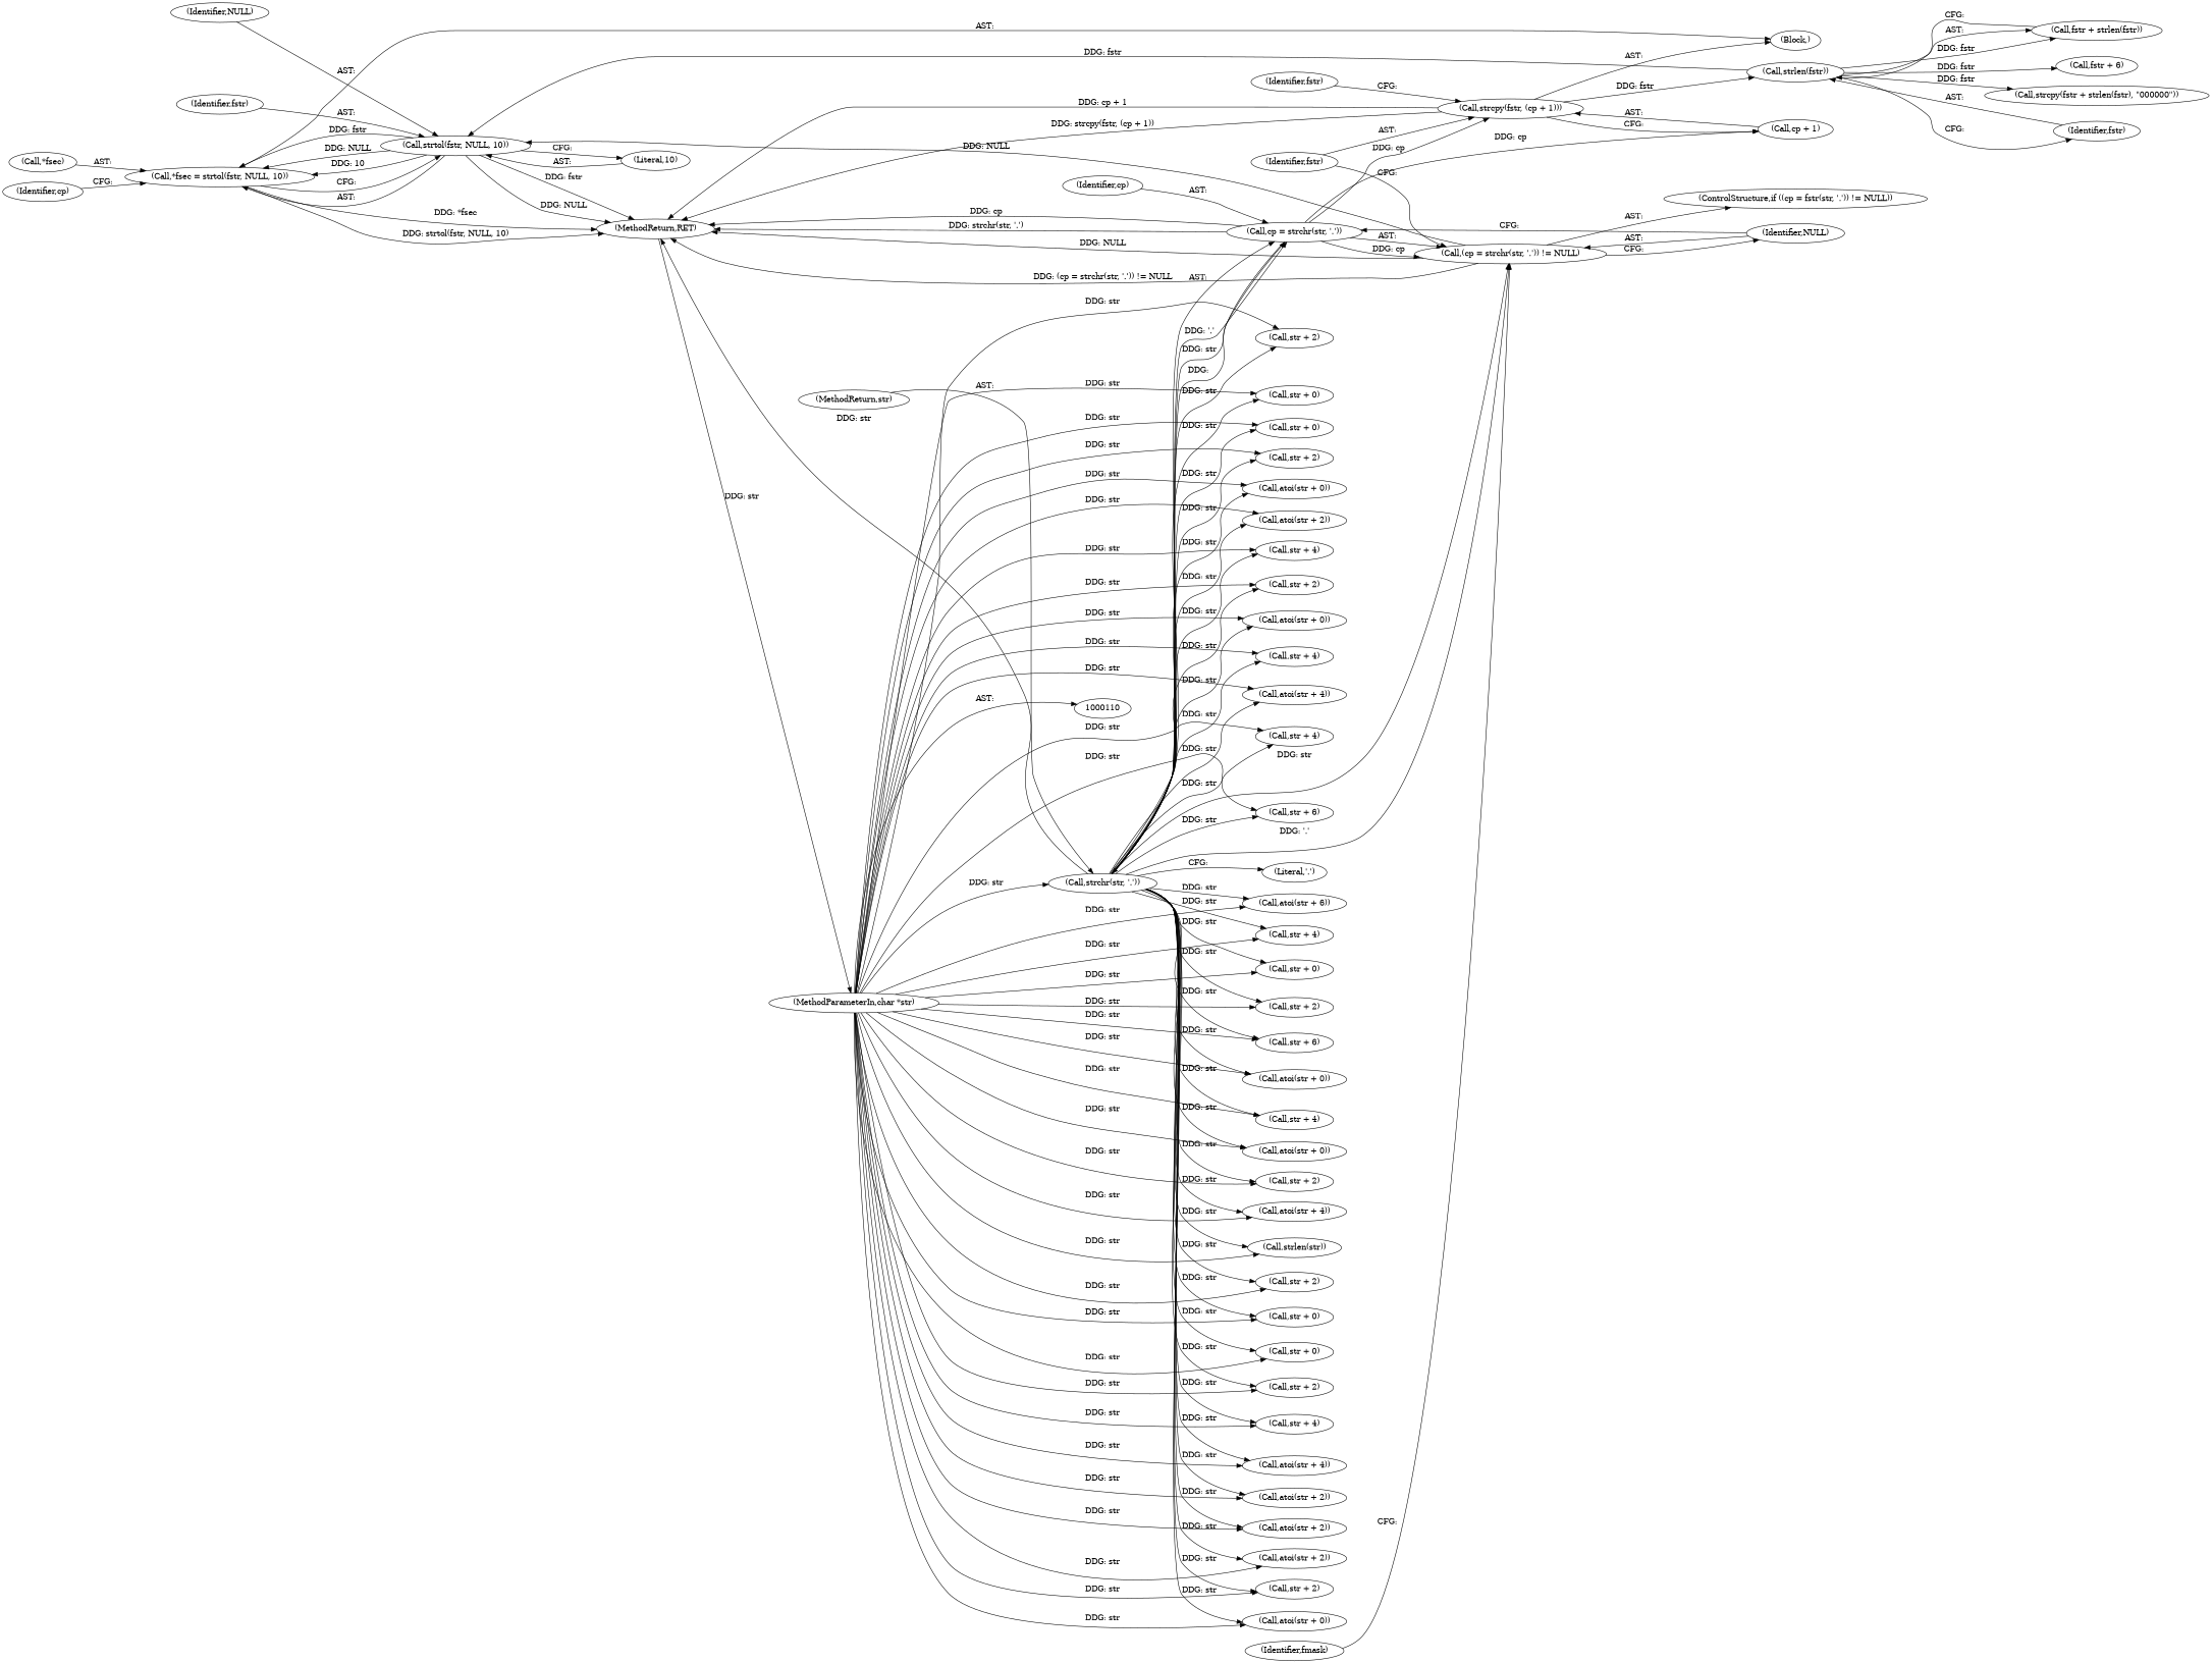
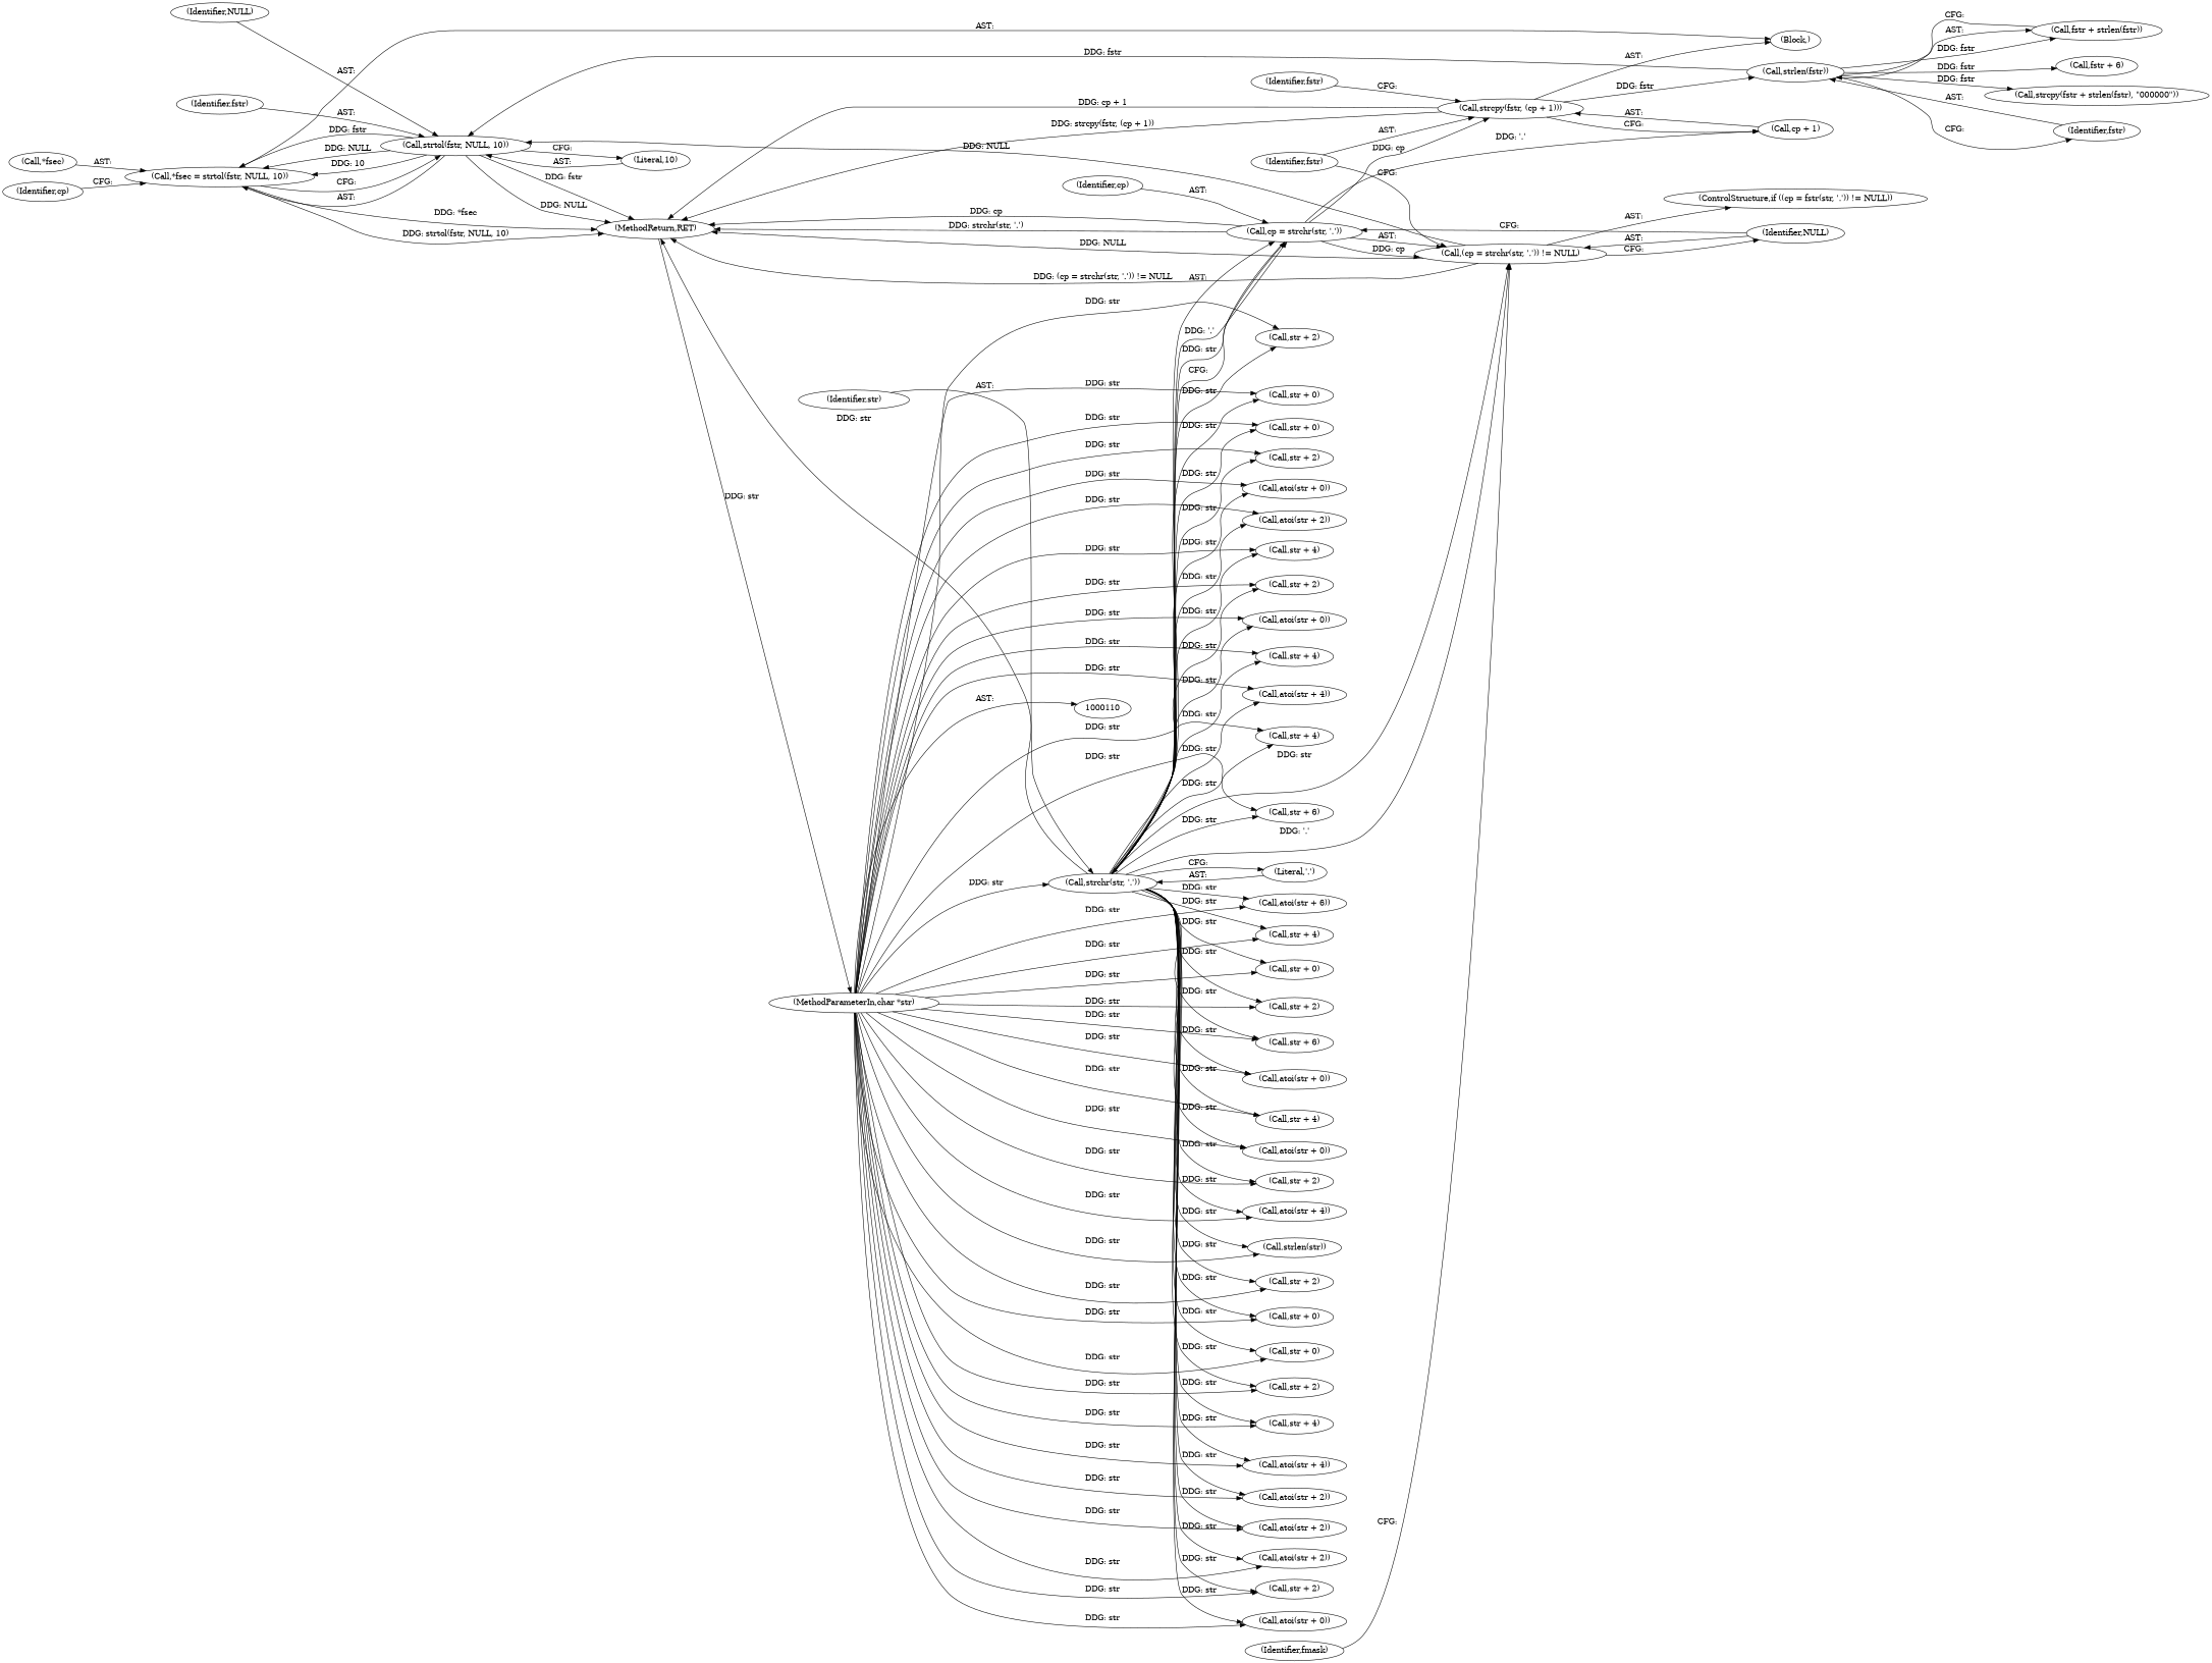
  digraph {
    rankdir=LR
    n1 [label="(Call,*fsec = strtol(fstr, NULL, 10))"]
    n2 [label="(Call,strtol(fstr, NULL, 10))"]
    n3 [label="(MethodReturn,RET)"]
    n4 [label="(Block,)"]
    n5 [label="(Literal,10)"]
    n6 [label="(MethodParameterIn,char *str)"]
    n7 [label="(Call,strlen(fstr))"]
    n8 [label="(Call,fstr + strlen(fstr))"]
    n9 [label="(Call,fstr + 6)"]
    n10 [label="(Call,strcpy(fstr + strlen(fstr), \"000000\"))"]
    n11 [label="(Identifier,fstr)"]
    n12 [label="(Call,strcpy(fstr, (cp + 1)))"]
    n13 [label="(Call,cp + 1)"]
    n14 [label="(Call,cp = strchr(str, '.'))"]
    n15 [label="(Call,strchr(str, '.'))"]
    n16 [label="(Call,(cp = strchr(str, '.')) != NULL)"]
    n17 [label="(Call,str + 2)"]
    n18 [label="(Call,atoi(str + 0))"]
    n19 [label="(Call,atoi(str + 2))"]
    n20 [label="(Call,str + 4)"]
    n21 [label="(Call,str + 2)"]
    n22 [label="(Call,atoi(str + 0))"]
    n23 [label="(Call,str + 4)"]
    n24 [label="(Call,atoi(str + 4))"]
    n25 [label="(Call,str + 4)"]
    n26 [label="(Call,atoi(str + 6))"]
    n27 [label="(Call,str + 0)"]
    n28 [label="(Call,str + 6)"]
    n29 [label="(Call,str + 4)"]
    n30 [label="(Call,str + 2)"]
    n31 [label="(Call,strlen(str))"]
    n32 [label="(Call,str + 0)"]
    n33 [label="(Call,str + 0)"]
    n34 [label="(Call,str + 2)"]
    n35 [label="(Call,str + 4)"]
    n36 [label="(Call,atoi(str + 4))"]
    n37 [label="(Call,atoi(str + 2))"]
    n38 [label="(Literal,'.')"]
    n39 [label="(Call,atoi(str + 2))"]
    n40 [label="(Call,atoi(str + 2))"]
    n41 [label="(Call,str + 2)"]
    n42 [label="(Call,atoi(str + 0))"]
    n43 [label="(Call,str + 6)"]
    n44 [label="(Call,str + 4)"]
    n45 [label="(Call,str + 2)"]
    n46 [label="(Call,atoi(str + 0))"]
    n47 [label="(Call,atoi(str + 0))"]
    n48 [label="(Call,atoi(str + 4))"]
    n49 [label="(Call,str + 2)"]
    n50 [label="(Call,str + 2)"]
    n51 [label="(Call,str + 0)"]
    n52 [label="(Call,str + 0)"]
    n53 [label="(Identifier,NULL)"]
    n54 [label="(ControlStructure,if ((cp = fstr(str, '.')) != NULL))"]
    1000110
    n56 [label="(Identifier,cp)"]
    n57 [label="(Identifier,fstr)"]
    n58 [label="(Identifier,fstr)"]
    n59 [label="(Identifier,NULL)"]
    n60 [label="(Identifier,fmask)"]
    n61 [label="(Call,*fsec)"]
-   n62 [label="(MethodReturn,str)"]
+   n62 [label="(Identifier,str)"]
    n63 [label="(Identifier,cp)"]
    n64 [label="(Identifier,fstr)"]
    n1 -> n2 [label="CFG: "]
    n1 -> n3 [label="DDG: *fsec"]
    n1 -> n3 [label="DDG: strtol(fstr, NULL, 10)"]
    n1 -> n4 [label="AST: "]
    n2 -> n1 [label="AST: "]
    n2 -> n1 [label="DDG: fstr"]
    n2 -> n1 [label="DDG: NULL"]
    n2 -> n1 [label="DDG: 10"]
    n2 -> n3 [label="DDG: fstr"]
    n2 -> n3 [label="DDG: NULL"]
    n2 -> n5 [label="CFG: "]
    n3 -> n6 [label="DDG: str"]
    n5 -> n2 [label="AST: "]
    n6 -> n15 [label="DDG: str"]
    n6 -> n17 [label="DDG: str"]
    n6 -> n18 [label="DDG: str"]
    n6 -> n19 [label="DDG: str"]
    n6 -> n20 [label="DDG: str"]
    n6 -> n21 [label="DDG: str"]
    n6 -> n22 [label="DDG: str"]
    n6 -> n23 [label="DDG: str"]
    n6 -> n24 [label="DDG: str"]
    n6 -> n25 [label="DDG: str"]
    n6 -> n26 [label="DDG: str"]
    n6 -> n27 [label="DDG: str"]
    n6 -> n28 [label="DDG: str"]
    n6 -> n29 [label="DDG: str"]
    n6 -> n30 [label="DDG: str"]
    n6 -> n31 [label="DDG: str"]
    n6 -> n32 [label="DDG: str"]
    n6 -> n33 [label="DDG: str"]
    n6 -> n34 [label="DDG: str"]
    n6 -> n35 [label="DDG: str"]
    n6 -> n36 [label="DDG: str"]
    n6 -> n37 [label="DDG: str"]
    n6 -> n39 [label="DDG: str"]
    n6 -> n40 [label="DDG: str"]
    n6 -> n41 [label="DDG: str"]
    n6 -> n42 [label="DDG: str"]
    n6 -> n43 [label="DDG: str"]
    n6 -> n44 [label="DDG: str"]
    n6 -> n45 [label="DDG: str"]
    n6 -> n46 [label="DDG: str"]
    n6 -> n47 [label="DDG: str"]
    n6 -> n48 [label="DDG: str"]
    n6 -> n49 [label="DDG: str"]
    n6 -> n50 [label="DDG: str"]
    n6 -> n51 [label="DDG: str"]
    n6 -> n52 [label="DDG: str"]
    n6 -> 1000110 [label="AST: "]
    n7 -> n2 [label="DDG: fstr"]
    n7 -> n8 [label="AST: "]
    n7 -> n8 [label="DDG: fstr"]
    n7 -> n9 [label="DDG: fstr"]
    n7 -> n10 [label="DDG: fstr"]
    n7 -> n11 [label="CFG: "]
    n8 -> n7 [label="CFG: "]
    n11 -> n7 [label="AST: "]
    n12 -> n3 [label="DDG: strcpy(fstr, (cp + 1))"]
    n12 -> n3 [label="DDG: cp + 1"]
    n12 -> n4 [label="AST: "]
    n12 -> n7 [label="DDG: fstr"]
    n12 -> n13 [label="CFG: "]
    n13 -> n12 [label="AST: "]
    n14 -> n3 [label="DDG: cp"]
    n14 -> n3 [label="DDG: strchr(str, '.')"]
    n14 -> n12 [label="DDG: cp"]
-   n14 -> n13 [label="DDG: cp"]
-   n14 -> n15 [label="DDG: "]
+   n14 -> n13 [label="DDG: '.'"]
+   n14 -> n15 [label="CFG: "]
    n14 -> n16 [label="AST: "]
    n14 -> n16 [label="DDG: cp"]
    n15 -> n3 [label="DDG: str"]
    n15 -> n14 [label="AST: "]
    n15 -> n14 [label="DDG: str"]
    n15 -> n14 [label="DDG: '.'"]
    n15 -> n16 [label="DDG: str"]
    n15 -> n16 [label="DDG: '.'"]
    n15 -> n17 [label="DDG: str"]
    n15 -> n18 [label="DDG: str"]
    n15 -> n19 [label="DDG: str"]
    n15 -> n20 [label="DDG: str"]
    n15 -> n21 [label="DDG: str"]
    n15 -> n22 [label="DDG: str"]
    n15 -> n23 [label="DDG: str"]
    n15 -> n24 [label="DDG: str"]
    n15 -> n25 [label="DDG: str"]
    n15 -> n26 [label="DDG: str"]
    n15 -> n27 [label="DDG: str"]
    n15 -> n28 [label="DDG: str"]
    n15 -> n29 [label="DDG: str"]
    n15 -> n30 [label="DDG: str"]
    n15 -> n31 [label="DDG: str"]
    n15 -> n32 [label="DDG: str"]
    n15 -> n33 [label="DDG: str"]
    n15 -> n34 [label="DDG: str"]
    n15 -> n35 [label="DDG: str"]
    n15 -> n36 [label="DDG: str"]
    n15 -> n37 [label="DDG: str"]
    n15 -> n38 [label="CFG: "]
    n15 -> n39 [label="DDG: str"]
    n15 -> n40 [label="DDG: str"]
    n15 -> n41 [label="DDG: str"]
    n15 -> n42 [label="DDG: str"]
    n15 -> n43 [label="DDG: str"]
    n15 -> n44 [label="DDG: str"]
    n15 -> n45 [label="DDG: str"]
    n15 -> n46 [label="DDG: str"]
    n15 -> n47 [label="DDG: str"]
    n15 -> n48 [label="DDG: str"]
    n15 -> n49 [label="DDG: str"]
    n15 -> n50 [label="DDG: str"]
    n15 -> n51 [label="DDG: str"]
    n15 -> n52 [label="DDG: str"]
    n16 -> n2 [label="DDG: NULL"]
    n16 -> n3 [label="DDG: (cp = strchr(str, '.')) != NULL"]
    n16 -> n3 [label="DDG: NULL"]
    n16 -> n53 [label="CFG: "]
    n16 -> n54 [label="AST: "]
+   n38 -> n15 [label="AST: "]
    n53 -> n14 [label="CFG: "]
    n53 -> n16 [label="AST: "]
    n56 -> n14 [label="AST: "]
    n57 -> n12 [label="AST: "]
    n57 -> n16 [label="CFG: "]
    n58 -> n12 [label="CFG: "]
    n59 -> n2 [label="AST: "]
    n60 -> n16 [label="CFG: "]
    n61 -> n1 [label="AST: "]
    n62 -> n15 [label="AST: "]
    n63 -> n1 [label="CFG: "]
    n64 -> n2 [label="AST: "]
  }
